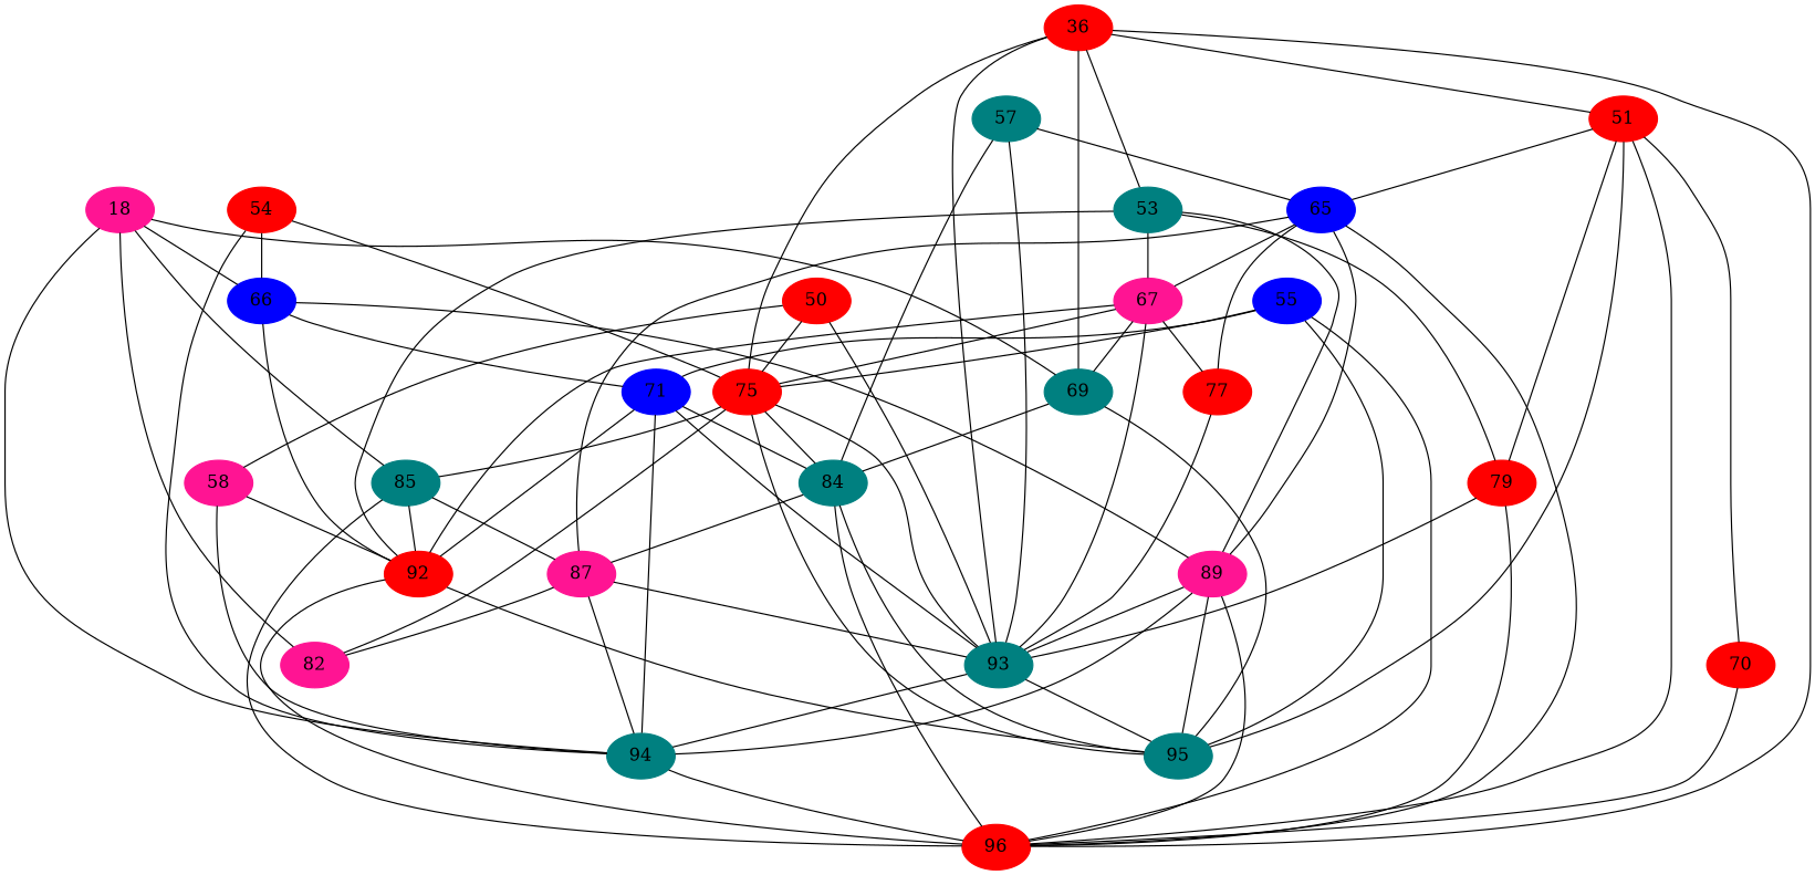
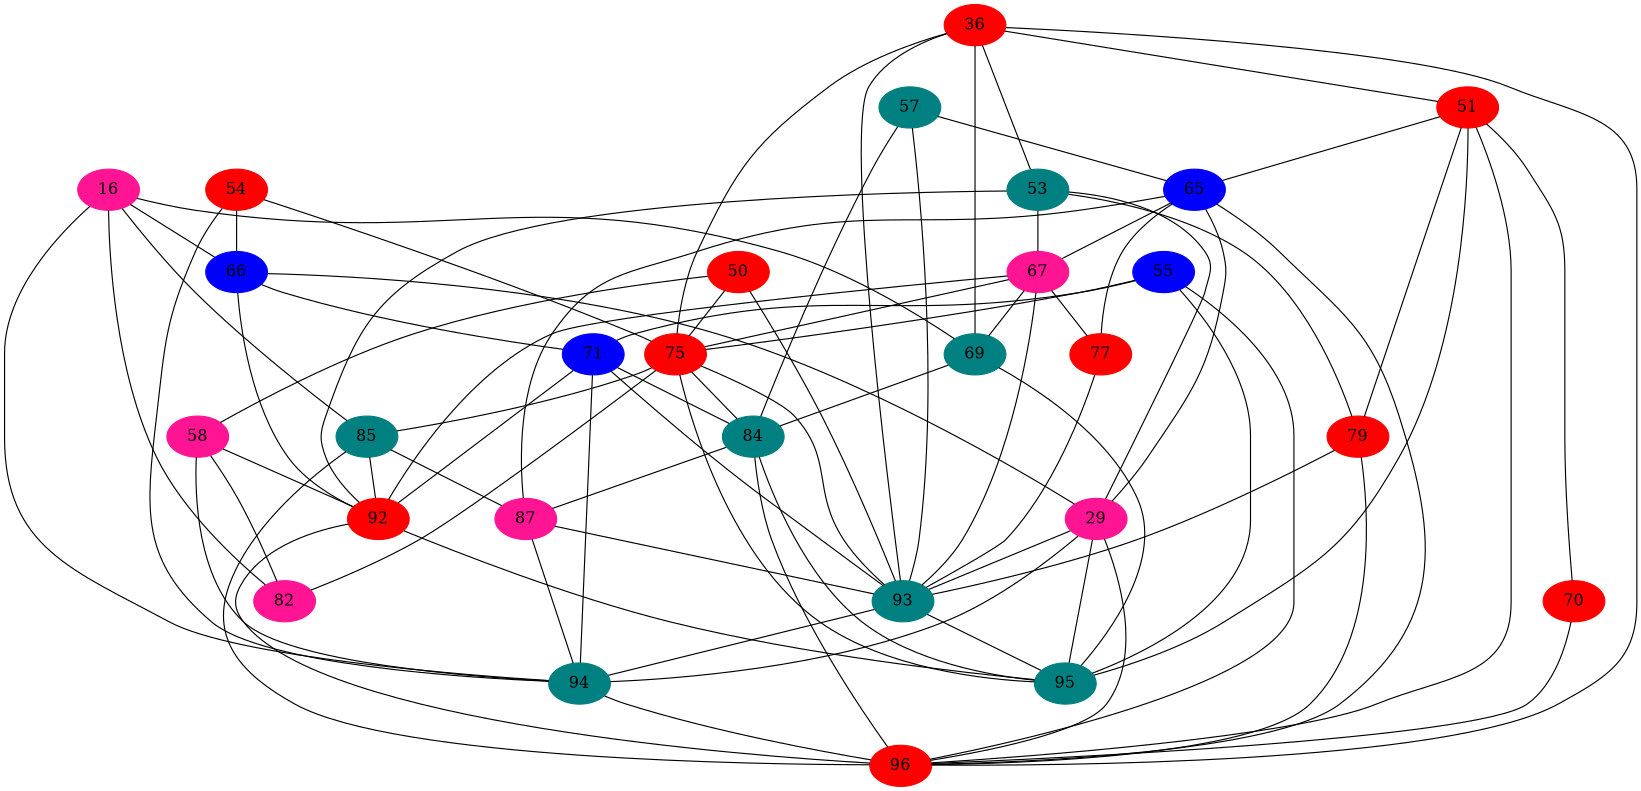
  graph {
    node [color=red style=filled]
-   16 [color=deeppink super="+14" label=18]
+   16 [color=deeppink super="+14"]
    66 [color=blue super="+21"]
    69 [color=teal super="+34"]
    n4 [color=deeppink label=82]
    85 [color=teal super="+31"]
    94 [color=teal super="+40+29+37"]
-   89 [color=deeppink super="+68+63"]
+   89 [color=deeppink super="+68+63" label=29]
    92 [super="+59+88"]
    71 [color=blue super="+18"]
    95 [color=teal super="+48+82+81"]
    84 [color=teal super="+45+62"]
    96 [super="+76+90+78"]
    87 [color=deeppink super="+86"]
    36 [super="+8+32"]
    51 [super="+39+38"]
    53 [color=teal super="+41"]
    75 [super="+26+74"]
    93 [color=teal super="+73+56+91+80"]
    65 [color=blue super="+11+22+27"]
    70
    79
    67 [color=deeppink super="+12+35+52"]
    58 [color=deeppink super="+49"]
    50
    77
    54 [super="+44"]
    55 [color=blue]
    57 [color=teal]
    16 -- 66
    16 -- 69
    16 -- n4 [weight=2]
    16 -- 85
    16 -- 94
    66 -- 89
    66 -- 92
    66 -- 71
    69 -- 95 [weight=2]
    69 -- 84
    85 -- 92
    85 -- 96 [weight=2]
    85 -- 87
    94 -- 96 [weight=3]
    89 -- 94
    89 -- 95
    89 -- 96
    89 -- 93 [weight=3]
    92 -- 95 [weight=2]
    92 -- 96 [weight=2]
    71 -- 94
    71 -- 92 [weight=2]
    71 -- 84 [weight=2]
    71 -- 93 [weight=3]
    84 -- 95
    84 -- 96 [weight=3]
    84 -- 87
    87 -- 94
    87 -- 93
    36 -- 69 [weight=2]
    36 -- 96
    36 -- 51
    36 -- 53 [weight=2]
    36 -- 75 [weight=2]
    36 -- 93 [weight=2]
    51 -- 95 [weight=4]
    51 -- 96
    51 -- 65
    51 -- 70 [weight=2]
    51 -- 79
    53 -- 89
    53 -- 92
    53 -- 79
    53 -- 67
    75 -- n4
    75 -- 85
    75 -- 95
    75 -- 84
    75 -- 93
    93 -- 94 [weight=2]
    93 -- 95 [weight=2]
    65 -- 89 [weight=2]
    65 -- 96 [weight=3]
    65 -- 87 [weight=2]
    65 -- 67
    65 -- 77
    70 -- 96 [weight=2]
    79 -- 96
    79 -- 93
    67 -- 69 [weight=2]
    67 -- 92 [weight=2]
    67 -- 75 [weight=3]
    67 -- 93
    67 -- 77 [weight=2]
-   87 -- n4
+   58 -- n4
    58 -- 94
    58 -- 92
    50 -- 75
    50 -- 93 [weight=2]
    50 -- 58
    77 -- 93
    54 -- 66 [weight=2]
    54 -- 94 [weight=2]
    54 -- 75 [weight=2]
    55 -- 71
    55 -- 95
    55 -- 96
    55 -- 75
    57 -- 84
    57 -- 93
    57 -- 65 [weight=2]
  }
